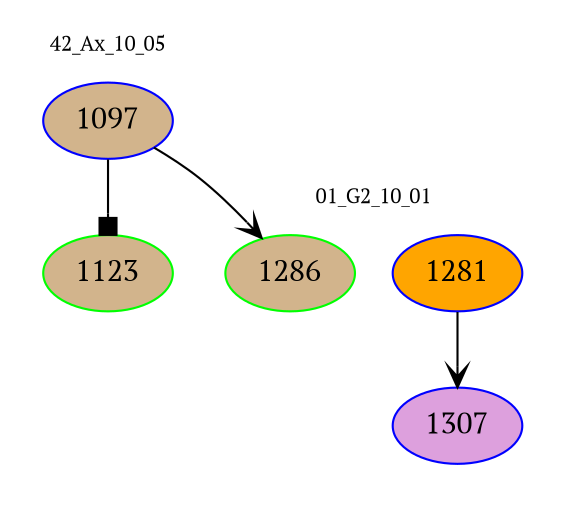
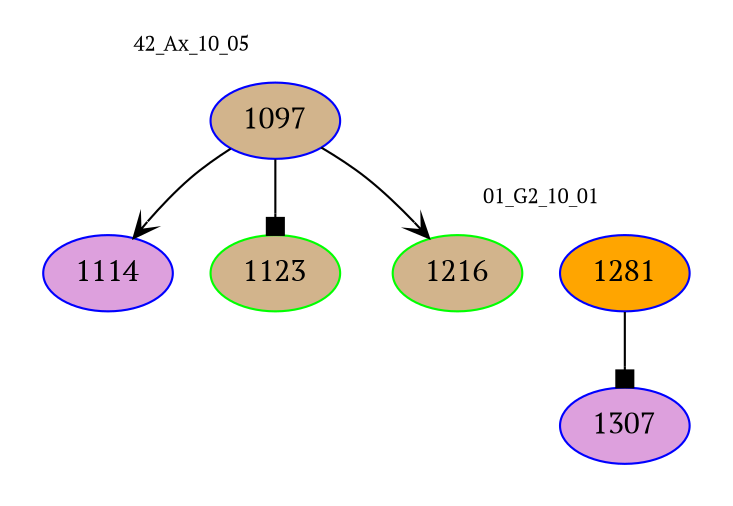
  digraph {
    fontname="PT Serif"
    node [color=blue fillcolor=tan fontname="PT Serif" style=filled]
    edge [arrowhead=vee color=black fontname="PT Serif"]
    n1 [label=1097]
+   n2 [fillcolor=plum label=1114]
    n3 [color=green label=1123]
    n4 [fillcolor=orange label=1281]
    n5 [fillcolor=plum label=1307]
-   n6 [color=green label=1286]
+   n6 [color=green label=1216]
    subgraph cluster_1 {
      color=white
      fontsize=10
      label="42_Ax_10_05"
      n1
+     n2
      n3
    }
    subgraph cluster_2 {
      color=white
      fontsize=10
      label="01_G2_10_01"
      n4
      n5
      n6
    }
+   n1 -> n2
    n1 -> n3 [arrowhead=box]
    n1 -> n6
-   n4 -> n5
+   n4 -> n5 [arrowhead=box]
  }
